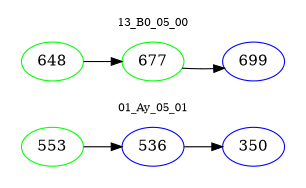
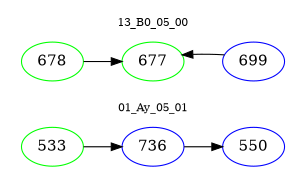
  digraph {
    rankdir=LR
    node [color=green]
    edge [color=black]
-   n1 [label=553]
-   n2 [color=blue label=536]
-   n3 [color=blue label=350]
-   n4 [label=648]
+   n1 [label=533]
+   n2 [color=blue label=736]
+   n3 [color=blue label=550]
+   n4 [label=678]
    n5 [label=677]
    n6 [color=blue label=699]
    subgraph cluster_1 {
      color=white
      fontsize=10
      label="01_Ay_05_01"
      n1
      n2
      n3
    }
    subgraph cluster_2 {
      color=white
      fontsize=10
      label="13_B0_05_00"
      n4
      n5
      n6
    }
    n1 -> n2
    n2 -> n3
    n4 -> n5
-   n5 -> n6
+   n6 -> n5
  }
